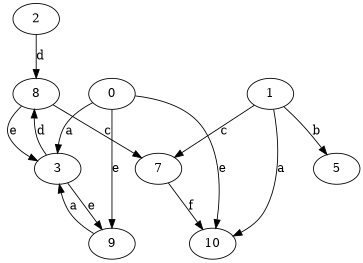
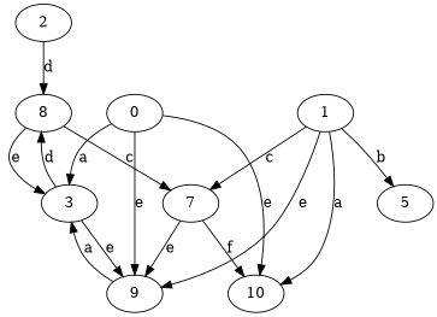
  strict digraph {
    2
    8
    3
    7
    9
    10
    0
    1
    5
    2 -> 8 [label=d]
    8 -> 3 [label=e]
    8 -> 7 [label=c]
    3 -> 8 [label=d]
    3 -> 9 [label=e]
+   7 -> 9 [label=e]
    7 -> 10 [label=f]
    9 -> 3 [label=a]
    0 -> 3 [label=a]
    0 -> 9 [label=e]
    0 -> 10 [label=e]
    1 -> 7 [label=c]
+   1 -> 9 [label=e]
    1 -> 10 [label=a]
    1 -> 5 [label=b]
  }
